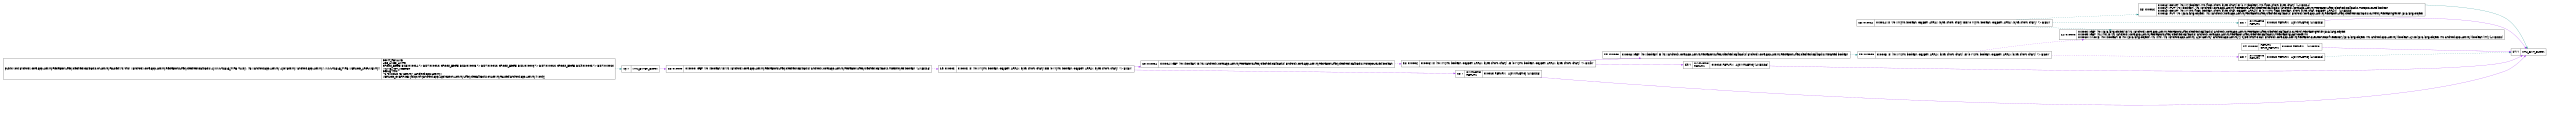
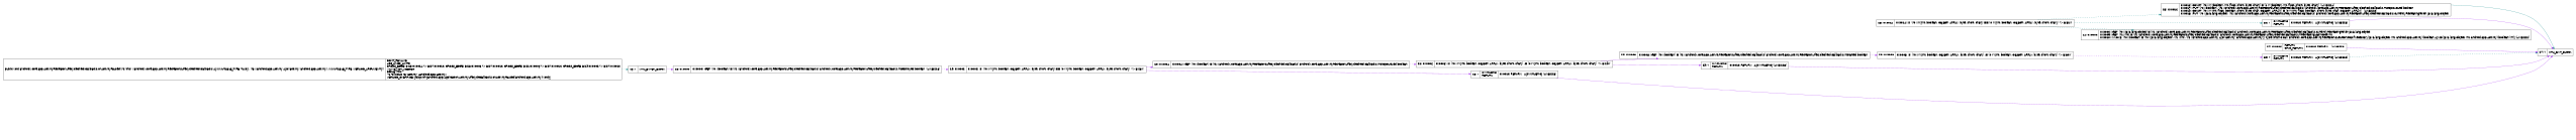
  digraph {
    fontname="DejaVu Sans"
    rankdir=LR
    node [fontname="DejaVu Sans" shape=record]
    edge [color=purple fontname="DejaVu Sans" style=solid]
    n1 [label="{16\:\ ?|MTH_ENTER_BLOCK\l}"]
    n2 [label="{18\:\ 0x0000|0x0000: IGET  (r0 I:boolean) = (r2 I:androidx.core.app.ActivityRecreator$LifecycleCheckCallbacks) androidx.core.app.ActivityRecreator.LifecycleCheckCallbacks.mDestroyed boolean  (LINE:218)\l}"]
    n3 [label="{19\:\ 0x0002|0x0002: IF  (r0 I:??[int, boolean, OBJECT, ARRAY, byte, short, char]) == (0 ??[int, boolean, OBJECT, ARRAY, byte, short, char])  \-\> B:28:? \l}"]
    n4 [label="{20\:\ 0x0004|0x0004: IGET  (r0 I:boolean) = (r2 I:androidx.core.app.ActivityRecreator$LifecycleCheckCallbacks) androidx.core.app.ActivityRecreator.LifecycleCheckCallbacks.mStopQueued boolean \l}"]
    n5 [label="{28\:\ ?|SYNTHETIC\lRETURN\l|0x001c: RETURN   A[SYNTHETIC] (LINE:228)\l}"]
    n6 [label="{21\:\ 0x0006|0x0006: IF  (r0 I:??[int, boolean, OBJECT, ARRAY, byte, short, char]) != (0 ??[int, boolean, OBJECT, ARRAY, byte, short, char])  \-\> B:29:? \l}"]
    n7 [label="{17\:\ ?|MTH_EXIT_BLOCK\l}"]
    n8 [label="{22\:\ 0x0008|0x0008: IGET  (r0 I:boolean) = (r2 I:androidx.core.app.ActivityRecreator$LifecycleCheckCallbacks) androidx.core.app.ActivityRecreator.LifecycleCheckCallbacks.mStarted boolean \l}"]
    n9 [label="{29\:\ ?|SYNTHETIC\lRETURN\l|0x001c: RETURN   A[SYNTHETIC] (LINE:228)\l}"]
    n10 [label="{23\:\ 0x000a|0x000a: IF  (r0 I:??[int, boolean, OBJECT, ARRAY, byte, short, char]) != (0 ??[int, boolean, OBJECT, ARRAY, byte, short, char])  \-\> B:30:? \l}"]
    n11 [label="{24\:\ 0x000c|0x000c: IGET  (r0 I:java.lang.Object) = (r2 I:androidx.core.app.ActivityRecreator$LifecycleCheckCallbacks) androidx.core.app.ActivityRecreator.LifecycleCheckCallbacks.currentlyRecreatingToken java.lang.Object \l0x000e: IGET  (r1 I:int) = (r2 I:androidx.core.app.ActivityRecreator$LifecycleCheckCallbacks) androidx.core.app.ActivityRecreator.LifecycleCheckCallbacks.mRecreatingHashCode int \l0x0010: INVOKE  (r0 I:boolean) = (r0 I:java.lang.Object), (r1 I:int), (r3 I:android.app.Activity A[D('activity' android.app.Activity)]) type: STATIC call: androidx.core.app.ActivityRecreator.queueOnStopIfNecessary(java.lang.Object, int, android.app.Activity):boolean A[MD:(java.lang.Object, int, android.app.Activity):boolean (m)] (LINE:222)\l}"]
    n12 [label="{30\:\ ?|SYNTHETIC\lRETURN\l|0x001c: RETURN   A[SYNTHETIC] (LINE:228)\l}"]
    n13 [label="{25\:\ 0x0014|0x0014: IF  (r0 I:??[int, boolean, OBJECT, ARRAY, byte, short, char]) == (0 ??[int, boolean, OBJECT, ARRAY, byte, short, char])  \-\> B:31:? \l}"]
    n14 [label="{26\:\ 0x0016|0x0016: CONST  (r0 I:??[boolean, int, float, short, byte, char]) = (1 ??[boolean, int, float, short, byte, char])  (LINE:224)\l0x0017: IPUT  (r0 I:boolean), (r2 I:androidx.core.app.ActivityRecreator$LifecycleCheckCallbacks) androidx.core.app.ActivityRecreator.LifecycleCheckCallbacks.mStopQueued boolean \l0x0019: CONST  (r0 I:??[int, float, boolean, short, byte, char, OBJECT, ARRAY]) = (0 ??[int, float, boolean, short, byte, char, OBJECT, ARRAY])  (LINE:226)\l0x001a: IPUT  (r0 I:java.lang.Object), (r2 I:androidx.core.app.ActivityRecreator$LifecycleCheckCallbacks) androidx.core.app.ActivityRecreator.LifecycleCheckCallbacks.currentlyRecreatingToken java.lang.Object \l}"]
    n15 [label="{31\:\ ?|SYNTHETIC\lRETURN\l|0x001c: RETURN   A[SYNTHETIC] (LINE:228)\l}"]
    n16 [label="{27\:\ 0x001c|RETURN\lORIG_RETURN\l|0x001c: RETURN    (LINE:228)\l}"]
    n17 [label="{public void androidx.core.app.ActivityRecreator.LifecycleCheckCallbacks.onActivityPaused((r2 'this' I:androidx.core.app.ActivityRecreator$LifecycleCheckCallbacks A[IMMUTABLE_TYPE, THIS]), (r3 I:android.app.Activity A[D('activity' android.app.Activity), IMMUTABLE_TYPE, METHOD_ARGUMENT]))  | DONT_RENAME\lUSE_LINES_HINTS\lCROSS_EDGE: B:25:0x0014 \-\> B:27:0x001c, CROSS_EDGE: B:23:0x000a \-\> B:27:0x001c, CROSS_EDGE: B:21:0x0006 \-\> B:27:0x001c, CROSS_EDGE: B:19:0x0002 \-\> B:27:0x001c\lINLINE_NOT_NEEDED\lDebug Info:\l  \-1 \-0x001c: r3 'activity' Landroid\/app\/Activity;\lMETHOD_OVERRIDE: [ClspMth\{android.app.Application.ActivityLifecycleCallbacks.onActivityPaused(android.app.Activity):void\}]\l}"]
    n1 -> n2
    n2 -> n3 [style=dashed]
    n3 -> n4
    n3 -> n5
    n4 -> n6 [style=dashed]
    n5 -> n7
    n6 -> n8
    n6 -> n9
-   n8 -> n10 [color=teal style=dashed]
+   n8 -> n10 [style=dashed]
    n9 -> n7
-   n10 -> n11 [style=dashed]
    n10 -> n12 [style=dashed]
    n12 -> n7 [color=teal style=dashed]
    n13 -> n11 [color=teal style=dashed]
    n13 -> n14 [color=teal style=dashed]
    n13 -> n15 [color=teal style=dashed]
    n14 -> n7 [color=teal]
    n15 -> n7
    n16 -> n7
    n17 -> n1 [color=teal style=dashed]
  }
